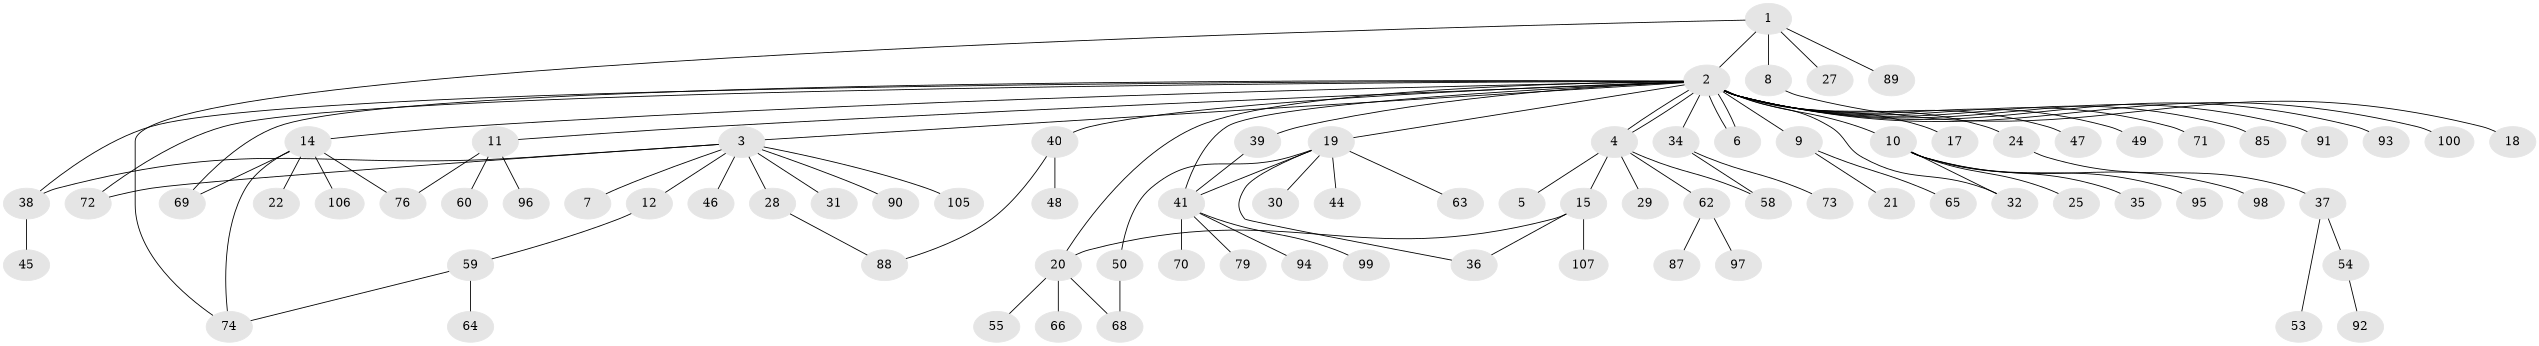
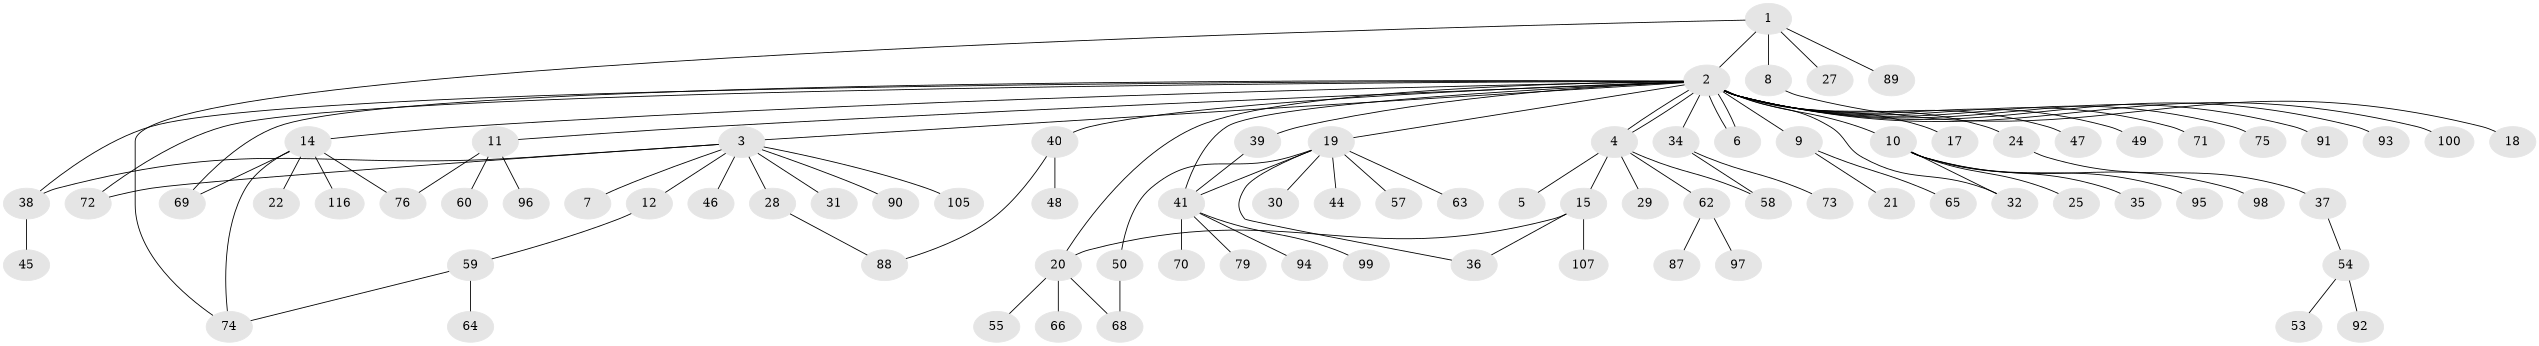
  graph {
    node [color=gray90 style=filled]
    1 [super="+86"]
    2 [super="+23"]
    8
    27
    74
    89
    3 [super="+33"]
    4 [super="+26"]
    6
    9 [super="+13"]
    10 [super="+82"]
    11 [super="+78"]
    14 [super="+81"]
    17 [super="+52"]
    19 [super="+51"]
    20 [super="+80"]
    24
    32
    34
    38 [super="+85"]
    39
    40 [super="+67"]
    41 [super="+56"]
    47
    49
    69
    71
    72
-   75 [label=85]
+   75
    91
    93
    100
    18
    7
    12
    n36 [label=46]
    28 [super="+42"]
    31
    90
    105
    5
    15 [super="+43"]
    29
    58 [super="+101"]
    62 [super="+77"]
    21
    65
    25
    35
    95
    98
    60
    76
    96
    22
-   106
+   106 [label=116]
    36 [super="+46"]
    30
    44
    50
+   57
    63
    55
    66
    68 [super="+104"]
    37 [super="+83"]
    73 [super="+102"]
    45
    88
    48
    70 [super="+103"]
    79
    94
    99
    59 [super="+84"]
    107
    87
    97
    64
    53
    54 [super="+61"]
    92
    1 -- 2
    1 -- 8
    1 -- 27
    1 -- 74
    1 -- 89
    2 -- 3
    2 -- 4
    2 -- 4
    2 -- 6
    2 -- 6
    2 -- 9
    2 -- 10
    2 -- 11
    2 -- 14
    2 -- 17
    2 -- 19
    2 -- 20
    2 -- 24
    2 -- 32
    2 -- 34
    2 -- 38
    2 -- 39
    2 -- 40
    2 -- 41
    2 -- 47
    2 -- 49
    2 -- 69
    2 -- 71
    2 -- 72
    2 -- 75
    2 -- 91
    2 -- 93
    2 -- 100
    8 -- 18
    3 -- 38
    3 -- 72
    3 -- 7
    3 -- 12
    3 -- n36
    3 -- 28
    3 -- 31
    3 -- 90
    3 -- 105
    4 -- 5
    4 -- 15
    4 -- 29
    4 -- 58
    4 -- 62
    9 -- 21
    9 -- 65
    10 -- 32
    10 -- 25
    10 -- 35
    10 -- 95
    10 -- 98
    11 -- 60
    11 -- 76
    11 -- 96
    14 -- 74
    14 -- 69
    14 -- 76
    14 -- 22
    14 -- 106
    19 -- 41
    19 -- 36
    19 -- 30
    19 -- 44
    19 -- 50
+   19 -- 57
    19 -- 63
    20 -- 55
    20 -- 66
    20 -- 68
    24 -- 37
    34 -- 58
    34 -- 73
    38 -- 45
    39 -- 41
    40 -- 88
    40 -- 48
    41 -- 70
    41 -- 79
    41 -- 94
    41 -- 99
    12 -- 59
    28 -- 88
    15 -- 20
    15 -- 36
    15 -- 107
    62 -- 87
    62 -- 97
    50 -- 68
-   37 -- 53
+   54 -- 53
    37 -- 54
    59 -- 74
    59 -- 64
    54 -- 92
  }
